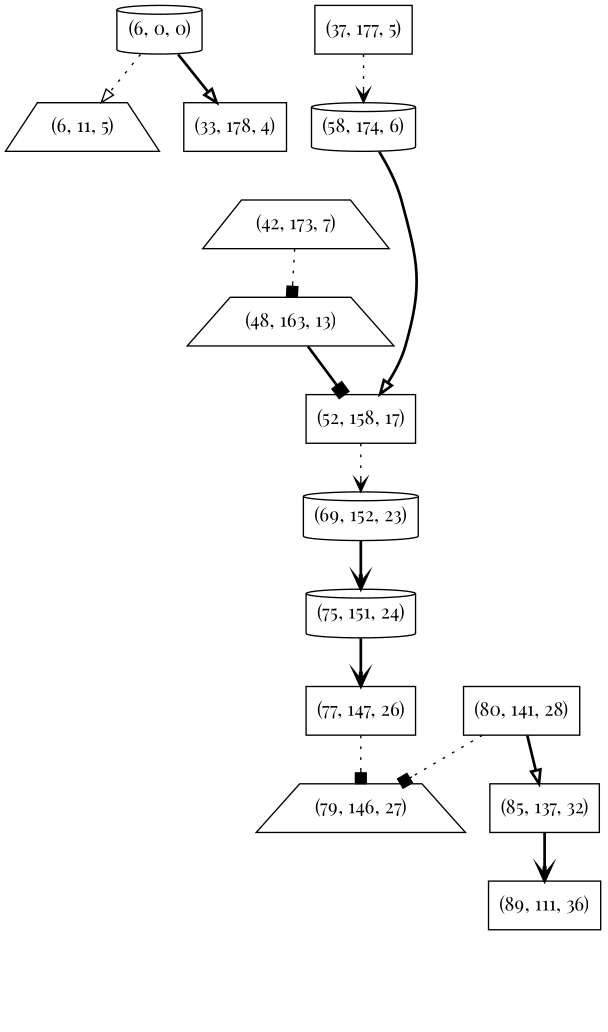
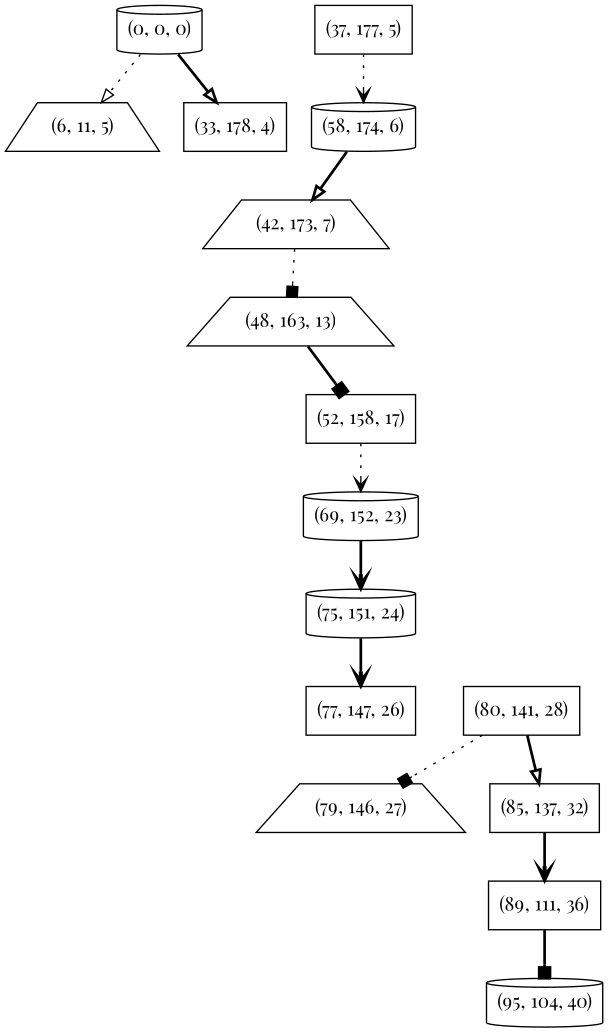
  digraph {
    fontname="Playfair Display"
    node [fontname="Playfair Display" shape=box]
    edge [arrowhead=vee fontname="Playfair Display" style=bold]
-   "(0, 0, 0)" [shape=cylinder label="(6, 0, 0)"]
+   "(0, 0, 0)" [shape=cylinder]
    "(6, 11, 5)" [shape=trapezium]
    "(33, 178, 4)"
    n4 [label="(58, 174, 6)" shape=cylinder]
    "(37, 177, 5)"
    "(42, 173, 7)" [shape=trapezium]
    "(48, 163, 13)" [shape=trapezium]
    "(52, 158, 17)"
    "(69, 152, 23)" [shape=cylinder]
    "(75, 151, 24)" [shape=cylinder]
    "(77, 147, 26)"
    "(79, 146, 27)" [shape=trapezium]
    "(80, 141, 28)"
    "(85, 137, 32)"
    "(89, 111, 36)"
+   "(95, 104, 40)" [shape=cylinder]
    "(0, 0, 0)" -> "(6, 11, 5)" [arrowhead=onormal style=dotted]
    "(0, 0, 0)" -> "(33, 178, 4)" [arrowhead=onormal]
-   n4 -> "(52, 158, 17)" [arrowhead=onormal]
+   n4 -> "(42, 173, 7)" [arrowhead=onormal]
    "(37, 177, 5)" -> n4 [style=dotted]
    "(42, 173, 7)" -> "(48, 163, 13)" [arrowhead=box style=dotted]
    "(48, 163, 13)" -> "(52, 158, 17)" [arrowhead=box]
    "(52, 158, 17)" -> "(69, 152, 23)" [style=dotted]
    "(69, 152, 23)" -> "(75, 151, 24)"
    "(75, 151, 24)" -> "(77, 147, 26)"
-   "(77, 147, 26)" -> "(79, 146, 27)" [arrowhead=box style=dotted]
    "(80, 141, 28)" -> "(79, 146, 27)" [arrowhead=box style=dotted]
    "(80, 141, 28)" -> "(85, 137, 32)" [arrowhead=onormal]
    "(85, 137, 32)" -> "(89, 111, 36)"
+   "(89, 111, 36)" -> "(95, 104, 40)" [arrowhead=box]
  }
